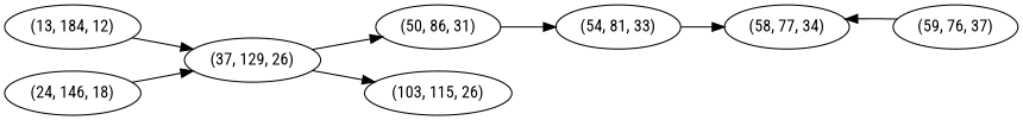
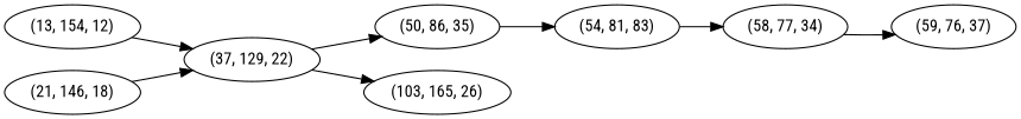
  digraph {
    fontname="Roboto Condensed"
    rankdir=LR
    node [fontname="Roboto Condensed"]
    edge [fontname="Roboto Condensed"]
-   "(13, 154, 12)" [label="(13, 184, 12)"]
-   "(37, 129, 22)" [label="(37, 129, 26)"]
-   "(21, 146, 18)" [label="(24, 146, 18)"]
-   "(50, 86, 31)"
-   "(103, 115, 26)"
-   "(54, 81, 33)"
+   "(13, 154, 12)"
+   "(37, 129, 22)"
+   "(21, 146, 18)"
+   "(50, 86, 31)" [label="(50, 86, 35)"]
+   "(103, 115, 26)" [label="(103, 165, 26)"]
+   "(54, 81, 33)" [label="(54, 81, 83)"]
    n7 [label="(58, 77, 34)"]
    n8 [label="(59, 76, 37)"]
    "(13, 154, 12)" -> "(37, 129, 22)"
    "(37, 129, 22)" -> "(50, 86, 31)"
    "(37, 129, 22)" -> "(103, 115, 26)"
    "(21, 146, 18)" -> "(37, 129, 22)"
    "(50, 86, 31)" -> "(54, 81, 33)"
    "(54, 81, 33)" -> n7
-   n8 -> n7
+   n7 -> n8
  }
